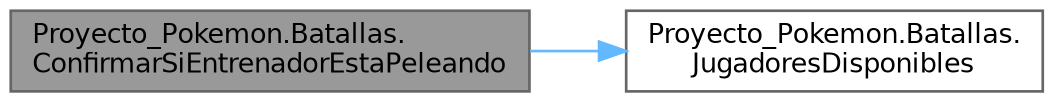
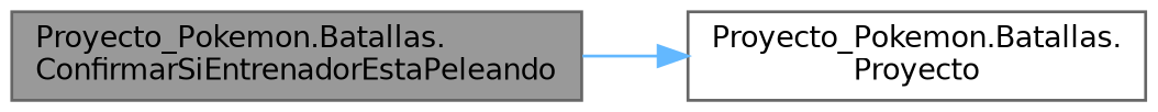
  digraph {
    rankdir=LR
    node [fontname=Helvetica fontsize=10 shape=box style=filled]
    n1 [color=gray40 fillcolor=grey60 fontcolor=black height=0.2 label="Proyecto_Pokemon.Batallas.\lConfirmarSiEntrenadorEstaPeleando" width=0.4]
-   n2 [color=grey40 fillcolor=white height=0.2 label="Proyecto_Pokemon.Batallas.\lJugadoresDisponibles" width=0.4]
+   n2 [color=grey40 fillcolor=white height=0.2 label="Proyecto_Pokemon.Batallas.\lProyecto" width=0.4]
    n1 -> n2 [color=steelblue1 fontname=Helvetica fontsize=10 labelfontname=Helvetica labelfontsize=10 style=solid]
  }
